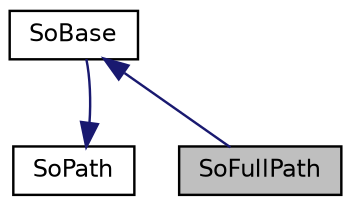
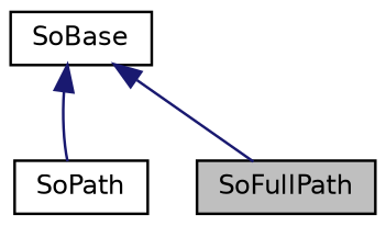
  digraph {
    node [color=black fillcolor=white fontname=Helvetica fontsize=10 shape=record style=filled]
    edge [color=midnightblue dir=back fontname=Helvetica fontsize=10 labelfontname=Helvetica labelfontsize=10 style=solid]
    n1 [fillcolor=grey75 fontcolor=black height=0.2 label=SoFullPath width=0.4]
    n2 [height=0.2 label=SoPath width=0.4]
    n3 [height=0.2 label=SoBase width=0.4]
    n3 -> n1
-   n2 -> n3
+   n3 -> n2
  }
